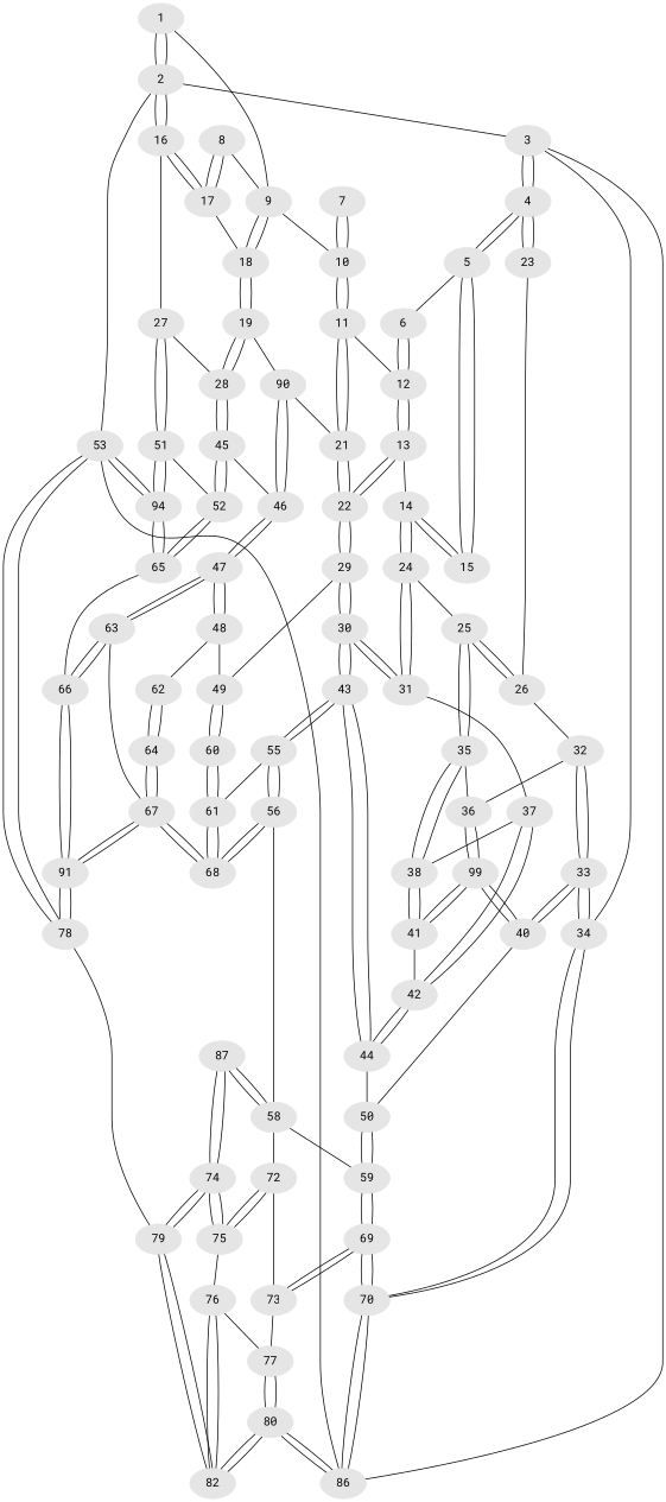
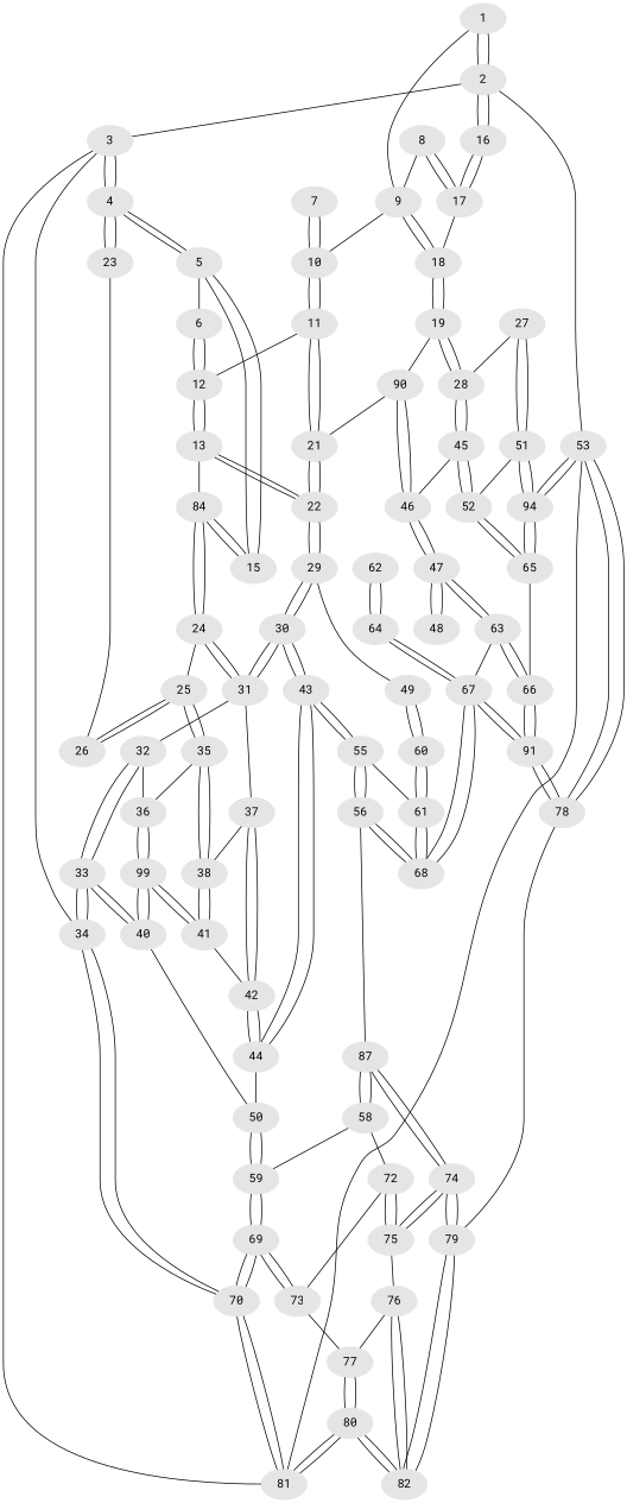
  graph {
    fontname="Roboto Mono"
    node [color=gray90 fontname="Roboto Mono" style=filled]
    edge [fontname="Roboto Mono"]
    1
    2
    9
    3
    16
    53
    8
    17
    4
    34
-   81 [label=86]
+   81
    27
    n13 [label=94]
    78
    5
    23
    70
    6
    15
    26
    12
    7
    10
    13
    11
    18
    19
    21
    22
-   14
+   14 [label=84]
    24
    29
    25
    31
    28
    51
    n37 [label=90]
    46
    45
    47
    30
    49
    32
    35
    37
    36
    38
    33
    52
    43
    60
    44
    55
    42
    40
    n56 [label=99]
    50
    41
    59
    56
    61
    65
    48
    63
    62
    66
    67
    64
    69
    79
    n71 [label=87]
    68
    58
    74
    72
    75
    73
    n78 [label=91]
    77
    76
    80
    82
    1 -- 2
    1 -- 2
    1 -- 9
    2 -- 3
    2 -- 16
    2 -- 16
    2 -- 53
    9 -- 10
    9 -- 18
    9 -- 18
    3 -- 4
    3 -- 4
    3 -- 34
    3 -- 81
    16 -- 17
    16 -- 17
-   16 -- 27
    53 -- 81
    53 -- n13
    53 -- n13
    53 -- 78
    53 -- 78
    8 -- 9
    8 -- 17
    8 -- 17
    17 -- 18
    4 -- 5
    4 -- 5
    4 -- 23
    4 -- 23
    34 -- 70
    34 -- 70
    27 -- 28
    27 -- 51
    27 -- 51
    n13 -- 65
    n13 -- 65
    78 -- 79
    5 -- 6
    5 -- 15
    5 -- 15
    23 -- 26
    70 -- 81
    70 -- 81
    6 -- 12
    6 -- 12
-   26 -- 32
+   31 -- 32
    12 -- 13
    12 -- 13
    7 -- 10
    7 -- 10
    10 -- 11
    10 -- 11
    13 -- 22
    13 -- 22
    13 -- 14
    11 -- 12
    11 -- 21
    11 -- 21
    18 -- 19
    18 -- 19
    19 -- 28
    19 -- 28
    19 -- n37
    21 -- 22
    21 -- 22
    22 -- 29
    22 -- 29
    14 -- 15
    14 -- 15
    14 -- 24
    14 -- 24
    24 -- 25
    24 -- 31
    24 -- 31
    29 -- 30
    29 -- 30
    29 -- 49
    25 -- 26
    25 -- 26
    25 -- 35
    25 -- 35
    31 -- 37
    28 -- 45
    28 -- 45
    51 -- n13
    51 -- n13
    51 -- 52
    n37 -- 21
    n37 -- 46
    n37 -- 46
    46 -- 47
    46 -- 47
    45 -- 46
    45 -- 52
    45 -- 52
    47 -- 48
    47 -- 48
    47 -- 63
    47 -- 63
    30 -- 31
    30 -- 31
    30 -- 43
    30 -- 43
    49 -- 60
    49 -- 60
    32 -- 36
    32 -- 33
    32 -- 33
    35 -- 36
    35 -- 38
    35 -- 38
    37 -- 38
    37 -- 42
    37 -- 42
    36 -- n56
    36 -- n56
    38 -- 41
    38 -- 41
    33 -- 34
    33 -- 34
    33 -- 40
    33 -- 40
    52 -- 65
    52 -- 65
    43 -- 44
    43 -- 44
    43 -- 55
    43 -- 55
    60 -- 61
    60 -- 61
    44 -- 50
    55 -- 56
    55 -- 56
    55 -- 61
    42 -- 44
    42 -- 44
    40 -- 50
    n56 -- 40
    n56 -- 40
    n56 -- 41
    n56 -- 41
    50 -- 59
    50 -- 59
    41 -- 42
    59 -- 69
    59 -- 69
-   56 -- 58
+   56 -- n71
    56 -- 68
    56 -- 68
    61 -- 68
    61 -- 68
    65 -- 66
-   48 -- 49
-   48 -- 62
    63 -- 66
    63 -- 66
    63 -- 67
    62 -- 64
    62 -- 64
    66 -- n78
    66 -- n78
    67 -- 68
    67 -- 68
    67 -- n78
    67 -- n78
    64 -- 67
    64 -- 67
    69 -- 70
    69 -- 70
    69 -- 73
    69 -- 73
    79 -- 82
    79 -- 82
    n71 -- 58
    n71 -- 58
    n71 -- 74
    n71 -- 74
    58 -- 59
    58 -- 72
    74 -- 79
    74 -- 79
    74 -- 75
    74 -- 75
    72 -- 75
    72 -- 75
    72 -- 73
    75 -- 76
    73 -- 77
    n78 -- 78
    n78 -- 78
    77 -- 80
    77 -- 80
    76 -- 77
    76 -- 82
    76 -- 82
    80 -- 81
    80 -- 81
    80 -- 82
    80 -- 82
  }
